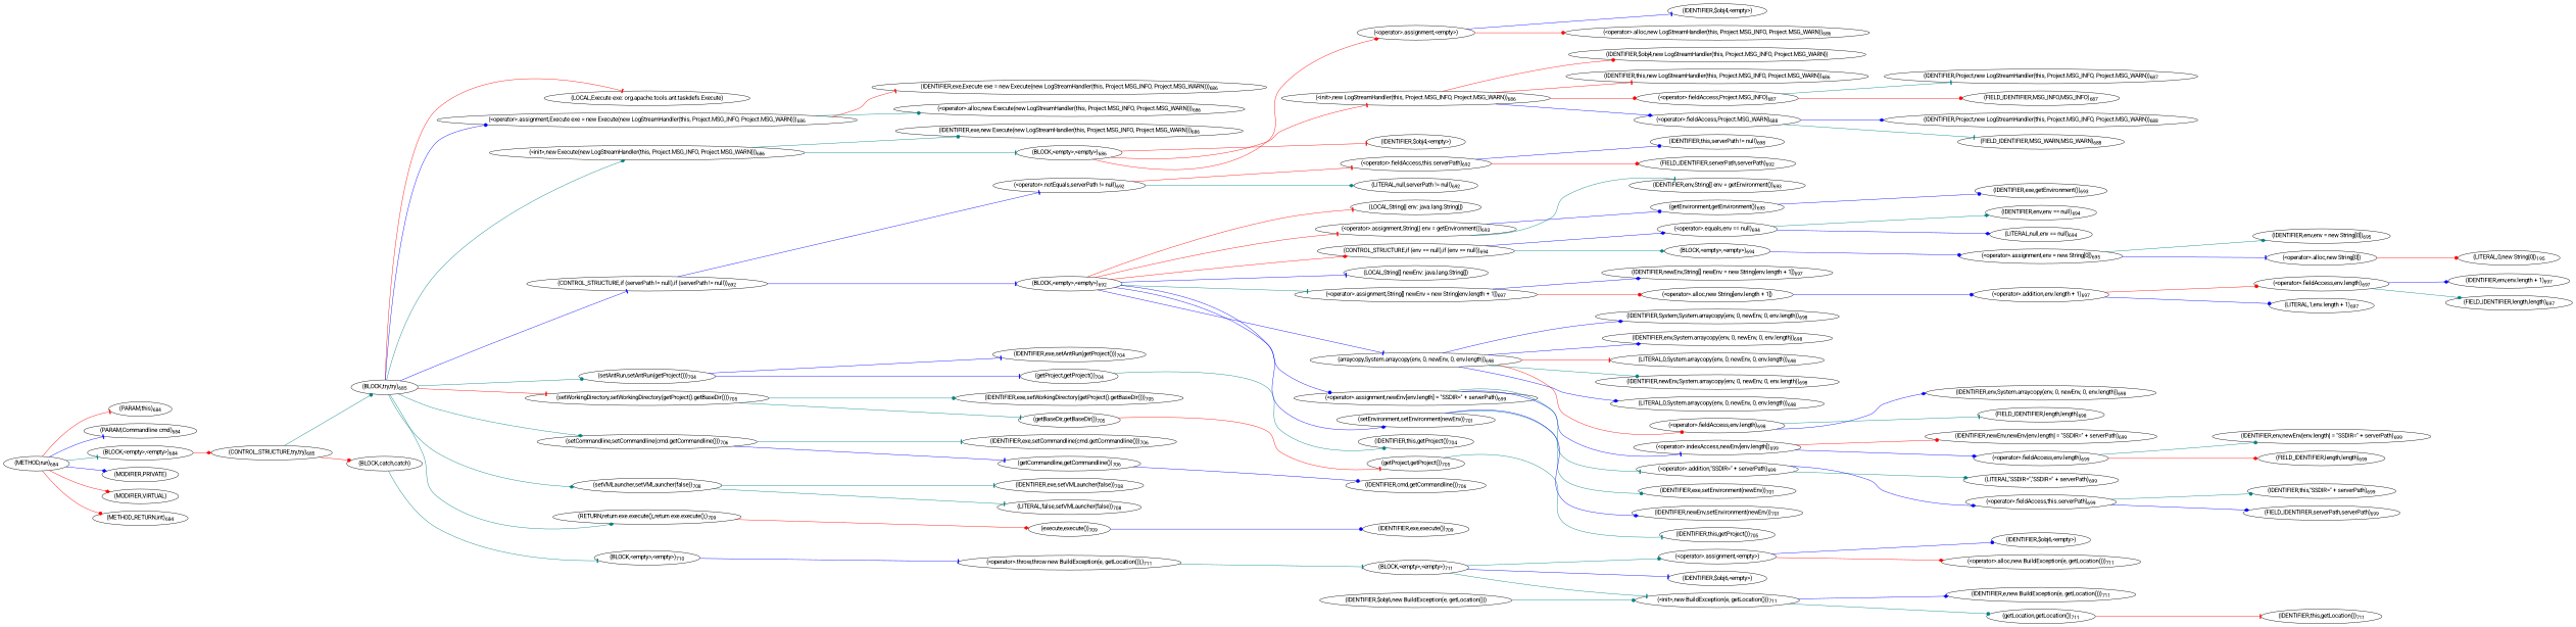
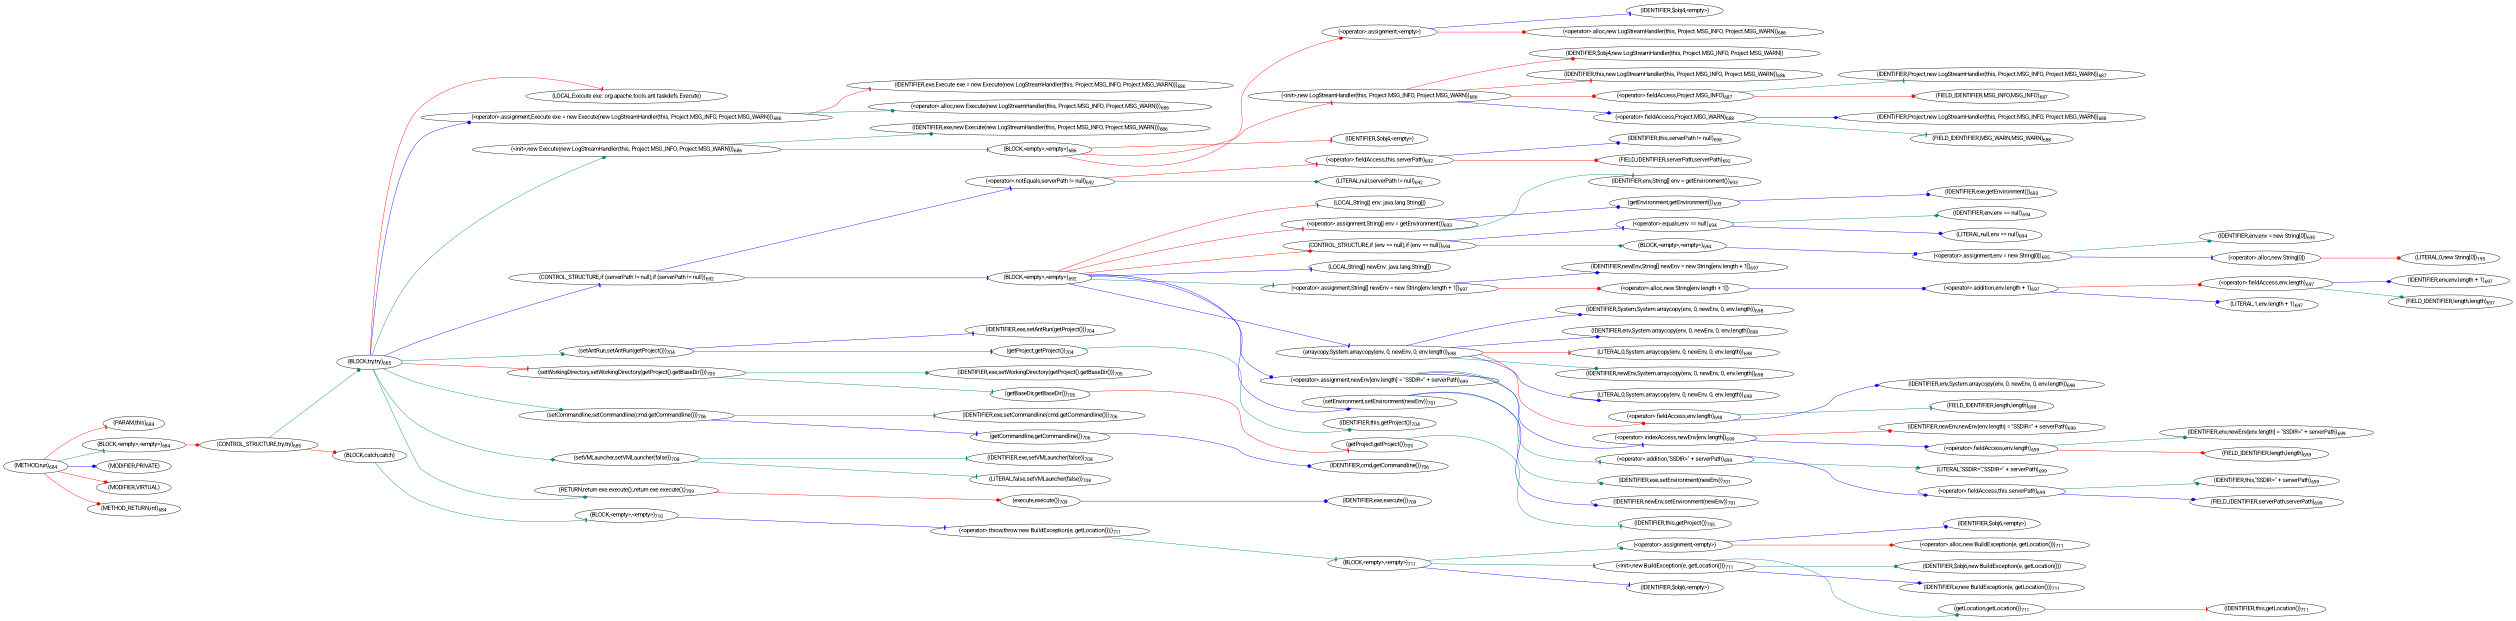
  digraph {
    fontname=Roboto
    rankdir=LR
    node [fontname=Roboto]
    edge [arrowhead=tee color=blue fontname=Roboto]
    n1 [label=<(METHOD,run)<SUB>684</SUB>>]
    n2 [label=<(PARAM,this)<SUB>684</SUB>>]
-   n3 [label=<(PARAM,Commandline cmd)<SUB>684</SUB>>]
    n4 [label=<(BLOCK,&lt;empty&gt;,&lt;empty&gt;)<SUB>684</SUB>>]
    n5 [label=<(MODIFIER,PRIVATE)>]
    n6 [label=<(MODIFIER,VIRTUAL)>]
    n7 [label=<(METHOD_RETURN,int)<SUB>684</SUB>>]
    n8 [label=<(CONTROL_STRUCTURE,try,try)<SUB>685</SUB>>]
    n9 [label=<(BLOCK,try,try)<SUB>685</SUB>>]
    n10 [label=<(BLOCK,catch,catch)>]
    n11 [label=<(LOCAL,Execute exe: org.apache.tools.ant.taskdefs.Execute)>]
    n12 [label=<(&lt;operator&gt;.assignment,Execute exe = new Execute(new LogStreamHandler(this, Project.MSG_INFO, Project.MSG_WARN)))<SUB>686</SUB>>]
    n13 [label=<(&lt;init&gt;,new Execute(new LogStreamHandler(this, Project.MSG_INFO, Project.MSG_WARN)))<SUB>686</SUB>>]
    n14 [label=<(CONTROL_STRUCTURE,if (serverPath != null),if (serverPath != null))<SUB>692</SUB>>]
    n15 [label=<(setAntRun,setAntRun(getProject()))<SUB>704</SUB>>]
    n16 [label=<(setWorkingDirectory,setWorkingDirectory(getProject().getBaseDir()))<SUB>705</SUB>>]
    n17 [label=<(setCommandline,setCommandline(cmd.getCommandline()))<SUB>706</SUB>>]
    n18 [label=<(setVMLauncher,setVMLauncher(false))<SUB>708</SUB>>]
    n19 [label=<(RETURN,return exe.execute();,return exe.execute();)<SUB>709</SUB>>]
    n20 [label=<(BLOCK,&lt;empty&gt;,&lt;empty&gt;)<SUB>710</SUB>>]
    n21 [label=<(IDENTIFIER,exe,Execute exe = new Execute(new LogStreamHandler(this, Project.MSG_INFO, Project.MSG_WARN)))<SUB>686</SUB>>]
    n22 [label=<(&lt;operator&gt;.alloc,new Execute(new LogStreamHandler(this, Project.MSG_INFO, Project.MSG_WARN)))<SUB>686</SUB>>]
    n23 [label=<(IDENTIFIER,exe,new Execute(new LogStreamHandler(this, Project.MSG_INFO, Project.MSG_WARN)))<SUB>686</SUB>>]
    n24 [label=<(BLOCK,&lt;empty&gt;,&lt;empty&gt;)<SUB>686</SUB>>]
    n25 [label=<(&lt;operator&gt;.notEquals,serverPath != null)<SUB>692</SUB>>]
    n26 [label=<(BLOCK,&lt;empty&gt;,&lt;empty&gt;)<SUB>692</SUB>>]
    n27 [label=<(IDENTIFIER,exe,setAntRun(getProject()))<SUB>704</SUB>>]
    n28 [label=<(getProject,getProject())<SUB>704</SUB>>]
    n29 [label=<(IDENTIFIER,exe,setWorkingDirectory(getProject().getBaseDir()))<SUB>705</SUB>>]
    n30 [label=<(getBaseDir,getBaseDir())<SUB>705</SUB>>]
    n31 [label=<(IDENTIFIER,exe,setCommandline(cmd.getCommandline()))<SUB>706</SUB>>]
    n32 [label=<(getCommandline,getCommandline())<SUB>706</SUB>>]
    n33 [label=<(IDENTIFIER,exe,setVMLauncher(false))<SUB>708</SUB>>]
    n34 [label=<(LITERAL,false,setVMLauncher(false))<SUB>708</SUB>>]
    n35 [label=<(execute,execute())<SUB>709</SUB>>]
    n36 [label=<(&lt;operator&gt;.assignment,&lt;empty&gt;)>]
    n37 [label=<(&lt;init&gt;,new LogStreamHandler(this, Project.MSG_INFO, Project.MSG_WARN))<SUB>686</SUB>>]
    n38 [label=<(IDENTIFIER,$obj4,&lt;empty&gt;)>]
    n39 [label=<(IDENTIFIER,$obj4,&lt;empty&gt;)>]
    n40 [label=<(&lt;operator&gt;.alloc,new LogStreamHandler(this, Project.MSG_INFO, Project.MSG_WARN))<SUB>686</SUB>>]
    n41 [label=<(IDENTIFIER,$obj4,new LogStreamHandler(this, Project.MSG_INFO, Project.MSG_WARN))>]
    n42 [label=<(IDENTIFIER,this,new LogStreamHandler(this, Project.MSG_INFO, Project.MSG_WARN))<SUB>686</SUB>>]
    n43 [label=<(&lt;operator&gt;.fieldAccess,Project.MSG_INFO)<SUB>687</SUB>>]
    n44 [label=<(&lt;operator&gt;.fieldAccess,Project.MSG_WARN)<SUB>688</SUB>>]
    n45 [label=<(IDENTIFIER,Project,new LogStreamHandler(this, Project.MSG_INFO, Project.MSG_WARN))<SUB>687</SUB>>]
    n46 [label=<(FIELD_IDENTIFIER,MSG_INFO,MSG_INFO)<SUB>687</SUB>>]
    n47 [label=<(IDENTIFIER,Project,new LogStreamHandler(this, Project.MSG_INFO, Project.MSG_WARN))<SUB>688</SUB>>]
    n48 [label=<(FIELD_IDENTIFIER,MSG_WARN,MSG_WARN)<SUB>688</SUB>>]
    n49 [label=<(&lt;operator&gt;.fieldAccess,this.serverPath)<SUB>692</SUB>>]
    n50 [label=<(LITERAL,null,serverPath != null)<SUB>692</SUB>>]
    n51 [label=<(LOCAL,String[] env: java.lang.String[])>]
    n52 [label=<(&lt;operator&gt;.assignment,String[] env = getEnvironment())<SUB>693</SUB>>]
    n53 [label=<(CONTROL_STRUCTURE,if (env == null),if (env == null))<SUB>694</SUB>>]
    n54 [label=<(LOCAL,String[] newEnv: java.lang.String[])>]
    n55 [label=<(&lt;operator&gt;.assignment,String[] newEnv = new String[env.length + 1])<SUB>697</SUB>>]
    n56 [label=<(arraycopy,System.arraycopy(env, 0, newEnv, 0, env.length))<SUB>698</SUB>>]
    n57 [label=<(&lt;operator&gt;.assignment,newEnv[env.length] = &quot;SSDIR=&quot; + serverPath)<SUB>699</SUB>>]
    n58 [label=<(setEnvironment,setEnvironment(newEnv))<SUB>701</SUB>>]
    n59 [label=<(IDENTIFIER,this,serverPath != null)<SUB>698</SUB>>]
    n60 [label=<(FIELD_IDENTIFIER,serverPath,serverPath)<SUB>692</SUB>>]
    n61 [label=<(IDENTIFIER,env,String[] env = getEnvironment())<SUB>693</SUB>>]
    n62 [label=<(getEnvironment,getEnvironment())<SUB>693</SUB>>]
    n63 [label=<(&lt;operator&gt;.equals,env == null)<SUB>694</SUB>>]
    n64 [label=<(BLOCK,&lt;empty&gt;,&lt;empty&gt;)<SUB>694</SUB>>]
    n65 [label=<(IDENTIFIER,newEnv,String[] newEnv = new String[env.length + 1])<SUB>697</SUB>>]
    n66 [label=<(&lt;operator&gt;.alloc,new String[env.length + 1])>]
    n67 [label=<(IDENTIFIER,System,System.arraycopy(env, 0, newEnv, 0, env.length))<SUB>698</SUB>>]
    n68 [label=<(IDENTIFIER,env,System.arraycopy(env, 0, newEnv, 0, env.length))<SUB>698</SUB>>]
    n69 [label=<(LITERAL,0,System.arraycopy(env, 0, newEnv, 0, env.length))<SUB>698</SUB>>]
    n70 [label=<(IDENTIFIER,newEnv,System.arraycopy(env, 0, newEnv, 0, env.length))<SUB>698</SUB>>]
    n71 [label=<(LITERAL,0,System.arraycopy(env, 0, newEnv, 0, env.length))<SUB>698</SUB>>]
    n72 [label=<(&lt;operator&gt;.fieldAccess,env.length)<SUB>698</SUB>>]
    n73 [label=<(&lt;operator&gt;.indexAccess,newEnv[env.length])<SUB>699</SUB>>]
    n74 [label=<(&lt;operator&gt;.addition,&quot;SSDIR=&quot; + serverPath)<SUB>699</SUB>>]
    n75 [label=<(IDENTIFIER,exe,setEnvironment(newEnv))<SUB>701</SUB>>]
    n76 [label=<(IDENTIFIER,newEnv,setEnvironment(newEnv))<SUB>701</SUB>>]
    n77 [label=<(IDENTIFIER,exe,getEnvironment())<SUB>693</SUB>>]
    n78 [label=<(IDENTIFIER,env,env == null)<SUB>694</SUB>>]
    n79 [label=<(LITERAL,null,env == null)<SUB>694</SUB>>]
    n80 [label=<(&lt;operator&gt;.assignment,env = new String[0])<SUB>695</SUB>>]
    n81 [label=<(IDENTIFIER,env,env = new String[0])<SUB>695</SUB>>]
    n82 [label=<(&lt;operator&gt;.alloc,new String[0])>]
    n83 [label=<(LITERAL,0,new String[0])<SUB>195</SUB>>]
    n84 [label=<(&lt;operator&gt;.addition,env.length + 1)<SUB>697</SUB>>]
    n85 [label=<(&lt;operator&gt;.fieldAccess,env.length)<SUB>697</SUB>>]
    n86 [label=<(LITERAL,1,env.length + 1)<SUB>697</SUB>>]
    n87 [label=<(IDENTIFIER,env,env.length + 1)<SUB>697</SUB>>]
    n88 [label=<(FIELD_IDENTIFIER,length,length)<SUB>697</SUB>>]
    n89 [label=<(IDENTIFIER,env,System.arraycopy(env, 0, newEnv, 0, env.length))<SUB>698</SUB>>]
    n90 [label=<(FIELD_IDENTIFIER,length,length)<SUB>698</SUB>>]
    n91 [label=<(IDENTIFIER,newEnv,newEnv[env.length] = &quot;SSDIR=&quot; + serverPath)<SUB>699</SUB>>]
    n92 [label=<(&lt;operator&gt;.fieldAccess,env.length)<SUB>699</SUB>>]
    n93 [label=<(LITERAL,&quot;SSDIR=&quot;,&quot;SSDIR=&quot; + serverPath)<SUB>699</SUB>>]
    n94 [label=<(&lt;operator&gt;.fieldAccess,this.serverPath)<SUB>699</SUB>>]
    n95 [label=<(IDENTIFIER,env,newEnv[env.length] = &quot;SSDIR=&quot; + serverPath)<SUB>699</SUB>>]
    n96 [label=<(FIELD_IDENTIFIER,length,length)<SUB>699</SUB>>]
    n97 [label=<(IDENTIFIER,this,&quot;SSDIR=&quot; + serverPath)<SUB>699</SUB>>]
    n98 [label=<(FIELD_IDENTIFIER,serverPath,serverPath)<SUB>699</SUB>>]
    n99 [label=<(IDENTIFIER,this,getProject())<SUB>704</SUB>>]
    n100 [label=<(getProject,getProject())<SUB>705</SUB>>]
    n101 [label=<(IDENTIFIER,this,getProject())<SUB>705</SUB>>]
    n102 [label=<(IDENTIFIER,cmd,getCommandline())<SUB>706</SUB>>]
    n103 [label=<(IDENTIFIER,exe,execute())<SUB>709</SUB>>]
    n104 [label=<(&lt;operator&gt;.throw,throw new BuildException(e, getLocation());)<SUB>711</SUB>>]
    n105 [label=<(BLOCK,&lt;empty&gt;,&lt;empty&gt;)<SUB>711</SUB>>]
    n106 [label=<(&lt;operator&gt;.assignment,&lt;empty&gt;)>]
    n107 [label=<(&lt;init&gt;,new BuildException(e, getLocation()))<SUB>711</SUB>>]
    n108 [label=<(IDENTIFIER,$obj6,&lt;empty&gt;)>]
    n109 [label=<(IDENTIFIER,$obj6,&lt;empty&gt;)>]
    n110 [label=<(&lt;operator&gt;.alloc,new BuildException(e, getLocation()))<SUB>711</SUB>>]
    n111 [label=<(IDENTIFIER,$obj6,new BuildException(e, getLocation()))>]
    n112 [label=<(IDENTIFIER,e,new BuildException(e, getLocation()))<SUB>711</SUB>>]
    n113 [label=<(getLocation,getLocation())<SUB>711</SUB>>]
    n114 [label=<(IDENTIFIER,this,getLocation())<SUB>711</SUB>>]
    n1 -> n2 [color=red]
-   n1 -> n3
    n1 -> n4 [color=teal]
    n1 -> n5 [arrowhead=diamond]
    n1 -> n6 [arrowhead=diamond color=red]
    n1 -> n7 [arrowhead=dot color=red]
    n4 -> n8 [arrowhead=diamond color=red]
    n8 -> n9 [arrowhead=dot color=teal]
    n8 -> n10 [arrowhead=dot color=red]
    n9 -> n11 [color=red]
    n9 -> n12 [arrowhead=dot]
    n9 -> n13 [arrowhead=diamond color=teal]
    n9 -> n14
    n9 -> n15 [arrowhead=dot color=teal]
    n9 -> n16 [color=red]
    n9 -> n17 [arrowhead=diamond color=teal]
    n9 -> n18 [arrowhead=diamond color=teal]
    n9 -> n19 [arrowhead=diamond color=teal]
    n10 -> n20 [color=teal]
    n12 -> n21 [color=red]
    n12 -> n22 [arrowhead=dot color=teal]
    n13 -> n23 [arrowhead=dot color=teal]
    n13 -> n24 [color=teal]
    n14 -> n25
    n14 -> n26
    n15 -> n27
    n15 -> n28
    n16 -> n29 [arrowhead=dot color=teal]
    n16 -> n30 [color=teal]
    n17 -> n31 [color=teal]
    n17 -> n32
    n18 -> n33 [color=teal]
    n18 -> n34 [color=teal]
    n19 -> n35 [arrowhead=diamond color=red]
    n20 -> n104
    n24 -> n36 [arrowhead=diamond color=red]
    n24 -> n37 [color=red]
    n24 -> n38 [color=red]
    n25 -> n49 [color=red]
    n25 -> n50 [arrowhead=diamond color=teal]
    n26 -> n51 [color=red]
    n26 -> n52 [color=red]
    n26 -> n53 [arrowhead=diamond color=red]
    n26 -> n54
    n26 -> n55 [color=teal]
    n26 -> n56
    n26 -> n57 [arrowhead=dot]
    n26 -> n58 [arrowhead=diamond]
    n28 -> n99 [arrowhead=dot color=teal]
    n30 -> n100 [color=red]
    n32 -> n102 [arrowhead=dot]
    n35 -> n103 [arrowhead=dot]
    n36 -> n39
    n36 -> n40 [arrowhead=dot color=red]
    n37 -> n41 [arrowhead=dot color=red]
    n37 -> n42 [color=red]
    n37 -> n43 [arrowhead=dot color=red]
    n37 -> n44 [arrowhead=diamond]
    n43 -> n45 [color=teal]
    n43 -> n46 [arrowhead=dot color=red]
    n44 -> n47 [arrowhead=diamond]
    n44 -> n48 [color=teal]
    n49 -> n59 [arrowhead=dot]
    n49 -> n60 [arrowhead=dot color=red]
    n52 -> n61 [color=teal]
    n52 -> n62 [arrowhead=dot]
-   n53 -> n63 [arrowhead=diamond]
+   n53 -> n63
    n53 -> n64 [arrowhead=diamond color=teal]
    n55 -> n65 [arrowhead=diamond]
    n55 -> n66 [arrowhead=dot color=red]
    n56 -> n67 [arrowhead=diamond]
    n56 -> n68 [arrowhead=diamond]
    n56 -> n69 [color=red]
    n56 -> n70 [arrowhead=dot color=teal]
    n56 -> n71 [arrowhead=diamond]
    n56 -> n72 [arrowhead=dot color=red]
    n57 -> n73
    n57 -> n74 [color=teal]
    n58 -> n75 [arrowhead=dot color=teal]
    n58 -> n76 [arrowhead=diamond]
    n62 -> n77 [arrowhead=dot]
    n63 -> n78 [arrowhead=diamond color=teal]
    n63 -> n79 [arrowhead=diamond]
    n64 -> n80 [arrowhead=dot]
    n66 -> n84 [arrowhead=dot]
    n72 -> n89 [arrowhead=diamond]
    n72 -> n90 [color=teal]
    n73 -> n91 [arrowhead=dot color=red]
    n73 -> n92 [arrowhead=diamond]
    n74 -> n93 [arrowhead=diamond color=teal]
    n74 -> n94 [arrowhead=diamond]
    n80 -> n81 [arrowhead=diamond color=teal]
    n80 -> n82
    n82 -> n83 [arrowhead=dot color=red]
    n84 -> n85 [arrowhead=dot color=red]
    n84 -> n86 [arrowhead=dot]
    n85 -> n87 [arrowhead=diamond]
    n85 -> n88 [arrowhead=diamond color=teal]
    n92 -> n95 [arrowhead=dot color=teal]
    n92 -> n96 [arrowhead=diamond color=red]
    n94 -> n97 [arrowhead=dot color=teal]
    n94 -> n98 [arrowhead=diamond]
    n100 -> n101 [color=teal]
    n104 -> n105 [color=teal]
    n105 -> n106 [arrowhead=dot color=teal]
    n105 -> n107 [color=teal]
    n105 -> n108
    n106 -> n109 [arrowhead=dot]
    n106 -> n110 [arrowhead=diamond color=red]
-   n111 -> n107 [arrowhead=dot color=teal]
+   n107 -> n111 [arrowhead=dot color=teal]
    n107 -> n112 [arrowhead=diamond]
    n107 -> n113 [arrowhead=dot color=teal]
    n113 -> n114 [color=red]
  }
